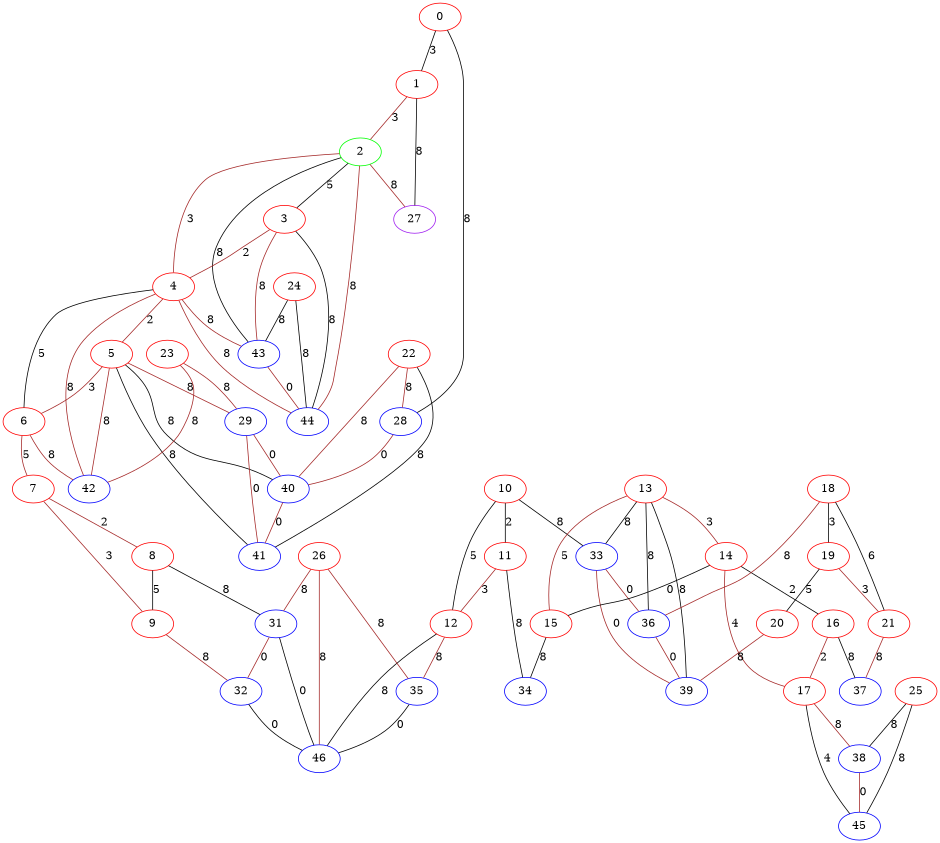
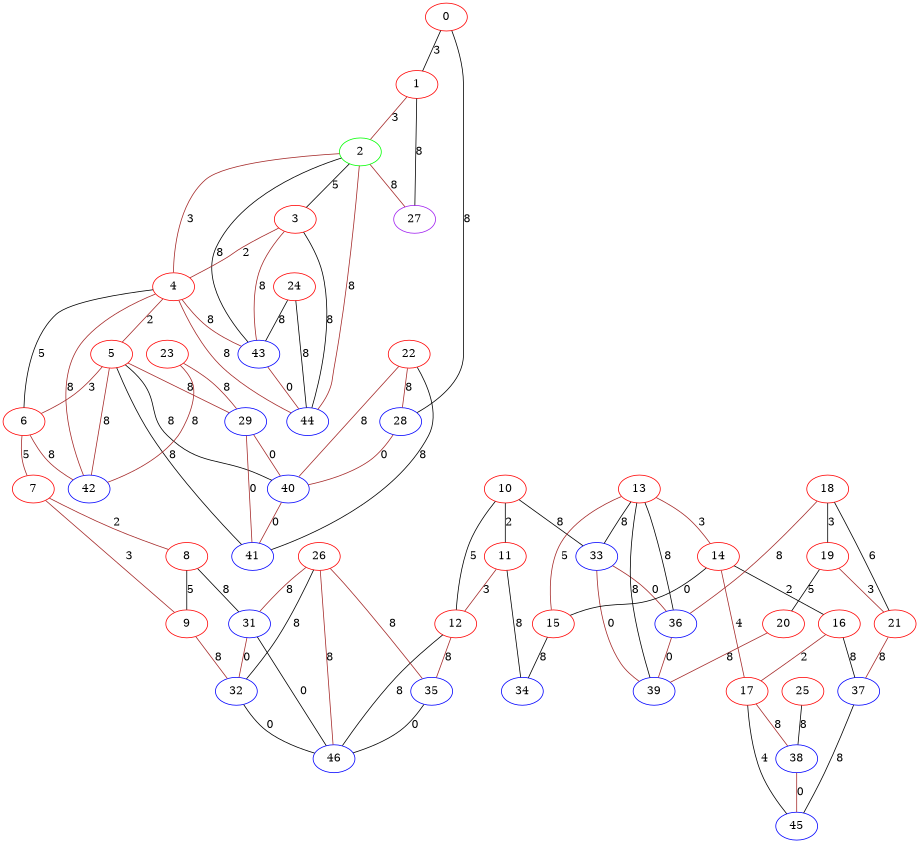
  graph {
    node [color=red weight=1]
    edge [color=brown]
    0
    1
    28 [color=blue weight=3]
    2 [color=green weight=2]
    27 [color=purple weight=4]
    40 [color=blue weight=3]
    3
    4
    43 [color=blue weight=3]
    44 [color=blue weight=3]
    5
    6
    42 [color=blue weight=3]
    29 [color=blue weight=3]
    41 [color=blue weight=3]
    7
    8
    9
    31 [color=blue weight=3]
    32 [color=blue weight=3]
    46 [color=blue weight=3]
    10
    11
    12
    33 [color=blue weight=3]
    34 [color=blue weight=3]
    35 [color=blue weight=3]
    36 [color=blue weight=3]
    39 [color=blue weight=3]
    13
    14
    15
    16
    17
    37 [color=blue weight=3]
    38 [color=blue weight=3]
    45 [color=blue weight=3]
    18
    19
    21
    20
    22
    23
    24
    25
    26
    0 -- 1 [color=black label=3]
    0 -- 28 [color=black label=8]
    1 -- 2 [label=3]
    1 -- 27 [color=black label=8]
    28 -- 40 [label=0]
    2 -- 27 [label=8]
    2 -- 3 [color=black label=5]
    2 -- 4 [label=3]
    2 -- 43 [color=black label=8]
    2 -- 44 [label=8]
    40 -- 41 [label=0]
    3 -- 4 [label=2]
    3 -- 43 [label=8]
    3 -- 44 [color=black label=8]
    4 -- 43 [label=8]
    4 -- 44 [label=8]
    4 -- 5 [label=2]
    4 -- 6 [color=black label=5]
    4 -- 42 [label=8]
    43 -- 44 [label=0]
    5 -- 40 [color=black label=8]
    5 -- 6 [label=3]
    5 -- 42 [label=8]
    5 -- 29 [label=8]
    5 -- 41 [color=black label=8]
    6 -- 42 [label=8]
    6 -- 7 [label=5]
    29 -- 40 [label=0]
    29 -- 41 [label=0]
    7 -- 8 [label=2]
    7 -- 9 [label=3]
    8 -- 9 [color=black label=5]
    8 -- 31 [color=black label=8]
    9 -- 32 [label=8]
    31 -- 32 [label=0]
    31 -- 46 [color=black label=0]
    32 -- 46 [color=black label=0]
    10 -- 11 [color=black label=2]
    10 -- 12 [color=black label=5]
    10 -- 33 [color=black label=8]
    11 -- 12 [label=3]
    11 -- 34 [color=black label=8]
    12 -- 46 [color=black label=8]
    12 -- 35 [label=8]
    33 -- 36 [label=0]
    33 -- 39 [label=0]
    35 -- 46 [color=black label=0]
    36 -- 39 [label=0]
    13 -- 33 [color=black label=8]
    13 -- 36 [color=black label=8]
    13 -- 39 [color=black label=8]
    13 -- 14 [label=3]
    13 -- 15 [label=5]
    14 -- 15 [color=black label=0]
    14 -- 16 [color=black label=2]
    14 -- 17 [label=4]
    15 -- 34 [color=black label=8]
    16 -- 17 [label=2]
    16 -- 37 [color=black label=8]
    17 -- 38 [label=8]
    17 -- 45 [color=black label=4]
    38 -- 45 [label=0]
    18 -- 36 [label=8]
    18 -- 19 [color=black label=3]
    18 -- 21 [color=black label=6]
    19 -- 21 [label=3]
    19 -- 20 [color=black label=5]
    21 -- 37 [label=8]
    20 -- 39 [label=8]
    22 -- 28 [label=8]
    22 -- 40 [label=8]
    22 -- 41 [color=black label=8]
    23 -- 42 [label=8]
    23 -- 29 [label=8]
    24 -- 43 [color=black label=8]
    24 -- 44 [color=black label=8]
    25 -- 38 [color=black label=8]
-   25 -- 45 [color=black label=8]
+   37 -- 45 [color=black label=8]
    26 -- 31 [label=8]
+   26 -- 32 [color=black label=8]
    26 -- 46 [label=8]
    26 -- 35 [label=8]
  }
